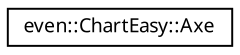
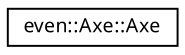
  digraph {
    rankdir=TB
    fontname="Noto Sans"
-   n1 [color=black fillcolor=white fontname="Noto Sans" fontsize=10 height=0.2 label="even::ChartEasy::Axe" shape=record style=filled width=0.4]
+   n1 [color=black fillcolor=white fontname="Noto Sans" fontsize=10 height=0.2 label="even::Axe::Axe" shape=record style=filled width=0.4]
  }
